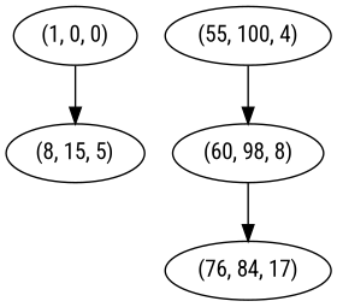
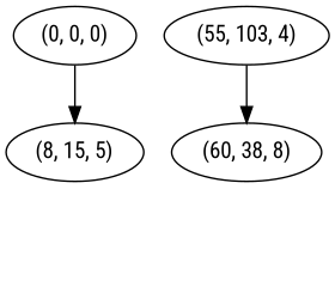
  digraph {
    fontname="Roboto Condensed"
    node [fontname="Roboto Condensed"]
    edge [fontname="Roboto Condensed"]
-   "(0, 0, 0)" [label="(1, 0, 0)"]
+   "(0, 0, 0)"
    "(8, 15, 5)"
-   "(55, 103, 4)" [label="(55, 100, 4)"]
-   "(60, 98, 8)"
-   "(76, 84, 17)"
+   "(55, 103, 4)"
+   "(60, 98, 8)" [label="(60, 38, 8)"]
    "(0, 0, 0)" -> "(8, 15, 5)"
    "(55, 103, 4)" -> "(60, 98, 8)"
-   "(60, 98, 8)" -> "(76, 84, 17)"
  }
